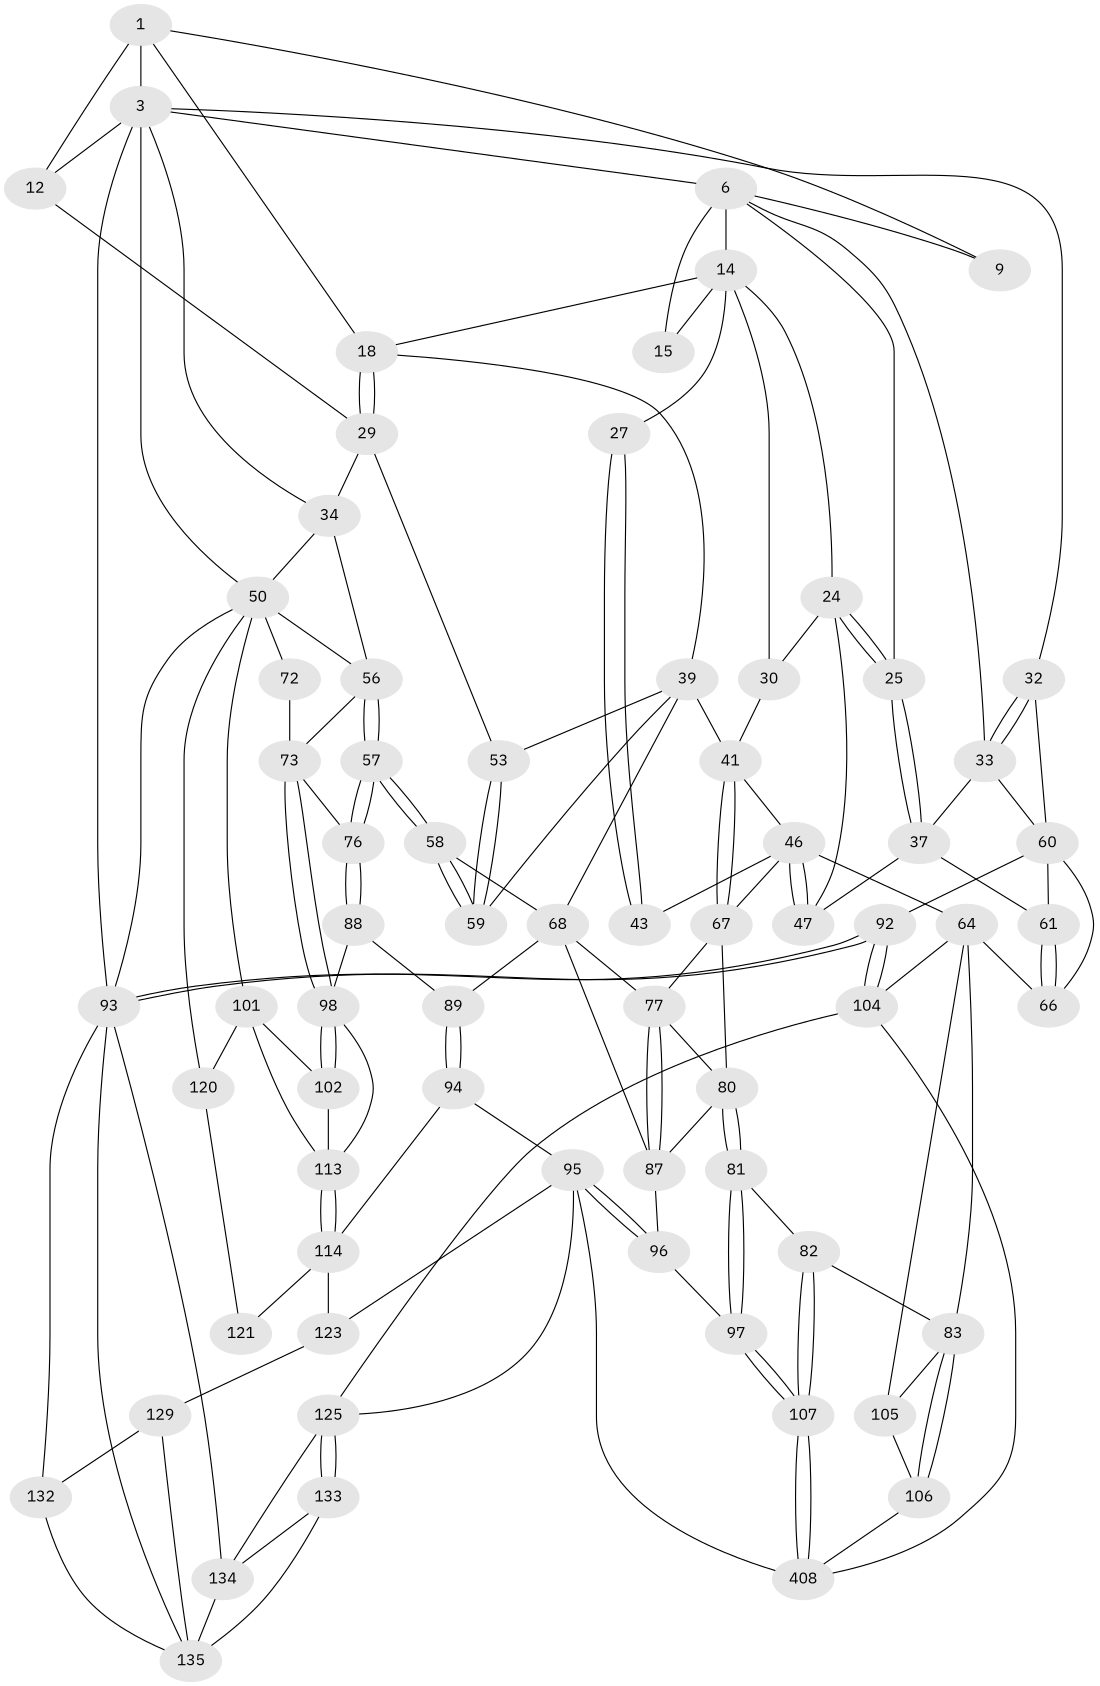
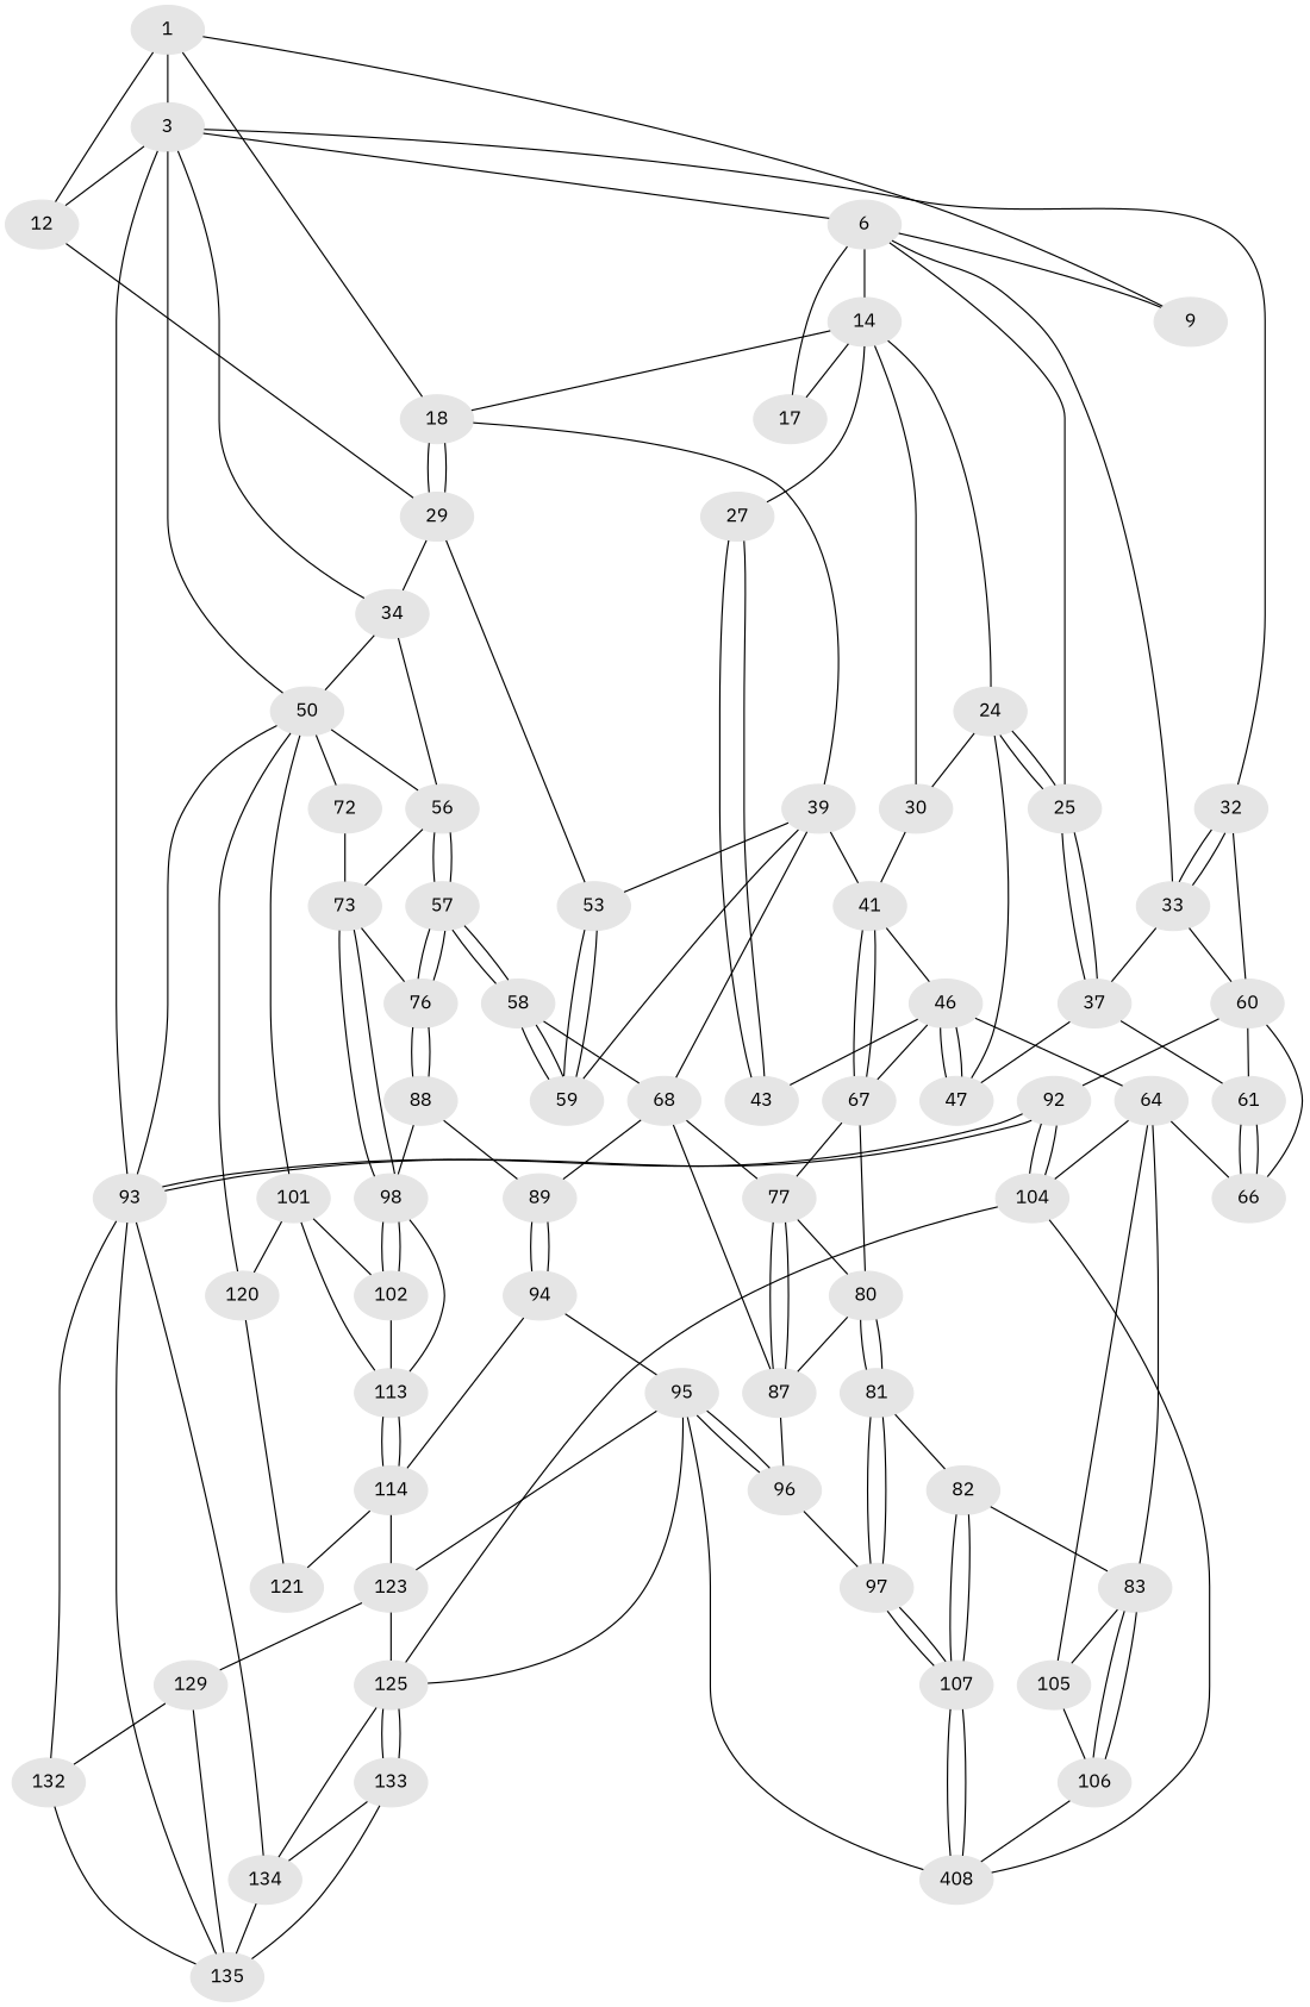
  graph {
    fontname="IBM Plex Sans"
    node [color=gray90 fontname="IBM Plex Sans" style=filled]
    edge [fontname="IBM Plex Sans"]
    1 [super="+2+10"]
    3 [super="+4+21"]
    9
    12 [super="+13"]
    18 [super="+19"]
    6 [super="+7+23"]
    32
    34 [super="+35+52"]
    50 [super="+75+51"]
    93 [super="+110"]
    29 [super="+36"]
    39 [super="+54+40"]
    14 [super="+20+15"]
-   17 [label=15]
+   17
    25
    33 [super="+38"]
    60 [super="+62"]
    56 [super="+71"]
    72
    101 [super="+118"]
    120
    132
    134 [super="+139"]
    135 [super="+136+138"]
    24 [super="+31"]
    27
    30
    37 [super="+48"]
    53
    47
    43
    41 [super="+42"]
    59
    68 [super="+69+86"]
    61
    46 [super="+63"]
    67 [super="+79"]
    66
    92
    57
    73 [super="+74"]
    77 [super="+78"]
    87 [super="+90"]
    89
    64 [super="+65"]
    80 [super="+85"]
    83 [super="+84"]
    104 [super="+119"]
    105
    102
    113 [super="+116"]
    121
    58
    76
    98 [super="+99"]
    88
    106
    n58 [label=408 super="+109"]
    125 [super="+126"]
    81
    96
    94 [super="+115"]
    82
    97
    107
    95 [super="+117"]
    114 [super="+122"]
    123 [super="+128+124"]
    129 [super="+130"]
    133
    1 -- 3
    1 -- 9
    1 -- 12 [weight=2]
    1 -- 18
    3 -- 12
    3 -- 6
    3 -- 32
    3 -- 34
    3 -- 50
    3 -- 93 [weight=2]
    12 -- 29
    18 -- 29
    18 -- 29
    18 -- 39
    6 -- 9
    6 -- 14
    6 -- 17 [weight=2]
    6 -- 25
    6 -- 33
    32 -- 33
    32 -- 33
    32 -- 60
    34 -- 50
    34 -- 56
    50 -- 93
    50 -- 56
    50 -- 72 [weight=2]
    50 -- 101
    50 -- 120
    93 -- 132
    93 -- 134
    93 -- 135
    29 -- 34
    29 -- 53
    39 -- 53
    39 -- 41
    39 -- 59
    39 -- 68
    14 -- 18
    14 -- 17
    14 -- 24
    14 -- 27 [weight=2]
    14 -- 30
    25 -- 37
    25 -- 37
    33 -- 60
    33 -- 37
    60 -- 61
    60 -- 66
    60 -- 92
    56 -- 57
    56 -- 57
    56 -- 73
    72 -- 73
    101 -- 120
    101 -- 102
    101 -- 113
    120 -- 121
    132 -- 135
    134 -- 135 [weight=2]
    24 -- 25
    24 -- 25
    24 -- 30
    24 -- 47
    27 -- 43
    27 -- 43
    30 -- 41
    37 -- 47
    37 -- 61
    53 -- 59
    53 -- 59
    41 -- 46
    41 -- 67
    41 -- 67
    68 -- 77
    68 -- 87
    68 -- 89
    61 -- 66
    61 -- 66
    46 -- 47
    46 -- 47
    46 -- 43 [weight=2]
    46 -- 67
    46 -- 64
    67 -- 77
    67 -- 80
    92 -- 93
    92 -- 93
    92 -- 104
    92 -- 104
    57 -- 58
    57 -- 58
    57 -- 76
    57 -- 76
    73 -- 76
    73 -- 98
    73 -- 98
    77 -- 87
    77 -- 87
    77 -- 80
    87 -- 96
    89 -- 94
    89 -- 94
    64 -- 66
    64 -- 83
    64 -- 104
    64 -- 105
    80 -- 87
    80 -- 81
    80 -- 81
    83 -- 105
    83 -- 106
    83 -- 106
    104 -- n58
    104 -- 125
    105 -- 106
    102 -- 113
    113 -- 114
    113 -- 114
    58 -- 59
    58 -- 59
    58 -- 68
    76 -- 88
    76 -- 88
    98 -- 102
    98 -- 102
    98 -- 113
    88 -- 89
    88 -- 98
    106 -- n58
    125 -- 134
    125 -- 133
    125 -- 133
    81 -- 82
    81 -- 97
    81 -- 97
    96 -- 97
    94 -- 95
    94 -- 114
    82 -- 83
    82 -- 107
    82 -- 107
    97 -- 107
    97 -- 107
    107 -- n58
    107 -- n58
    95 -- n58
    95 -- 125
    95 -- 96
    95 -- 96
    95 -- 123
    114 -- 121
    114 -- 123
+   123 -- 125
    123 -- 129 [weight=2]
    129 -- 132
    129 -- 135
    133 -- 134
    133 -- 135
  }
